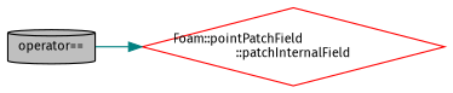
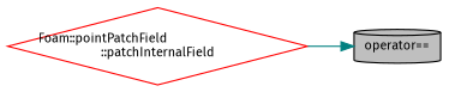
  digraph {
    rankdir=LR
    fontname="Fira Sans"
    node [fontname="Fira Sans" fontsize=10]
    n1 [color=black fillcolor=grey75 fontcolor=black height=0.2 label="operator==" shape=cylinder style=filled width=0.4]
    n2 [color=red height=0.2 label="Foam::pointPatchField\l::patchInternalField" shape=diamond width=0.4]
-   n1 -> n2 [color=teal fontname="Fira Sans" fontsize=10 labelfontname=FreeSans labelfontsize=10 style=solid]
+   n2 -> n1 [color=teal fontname="Fira Sans" fontsize=10 labelfontname=FreeSans labelfontsize=10 style=solid]
  }
